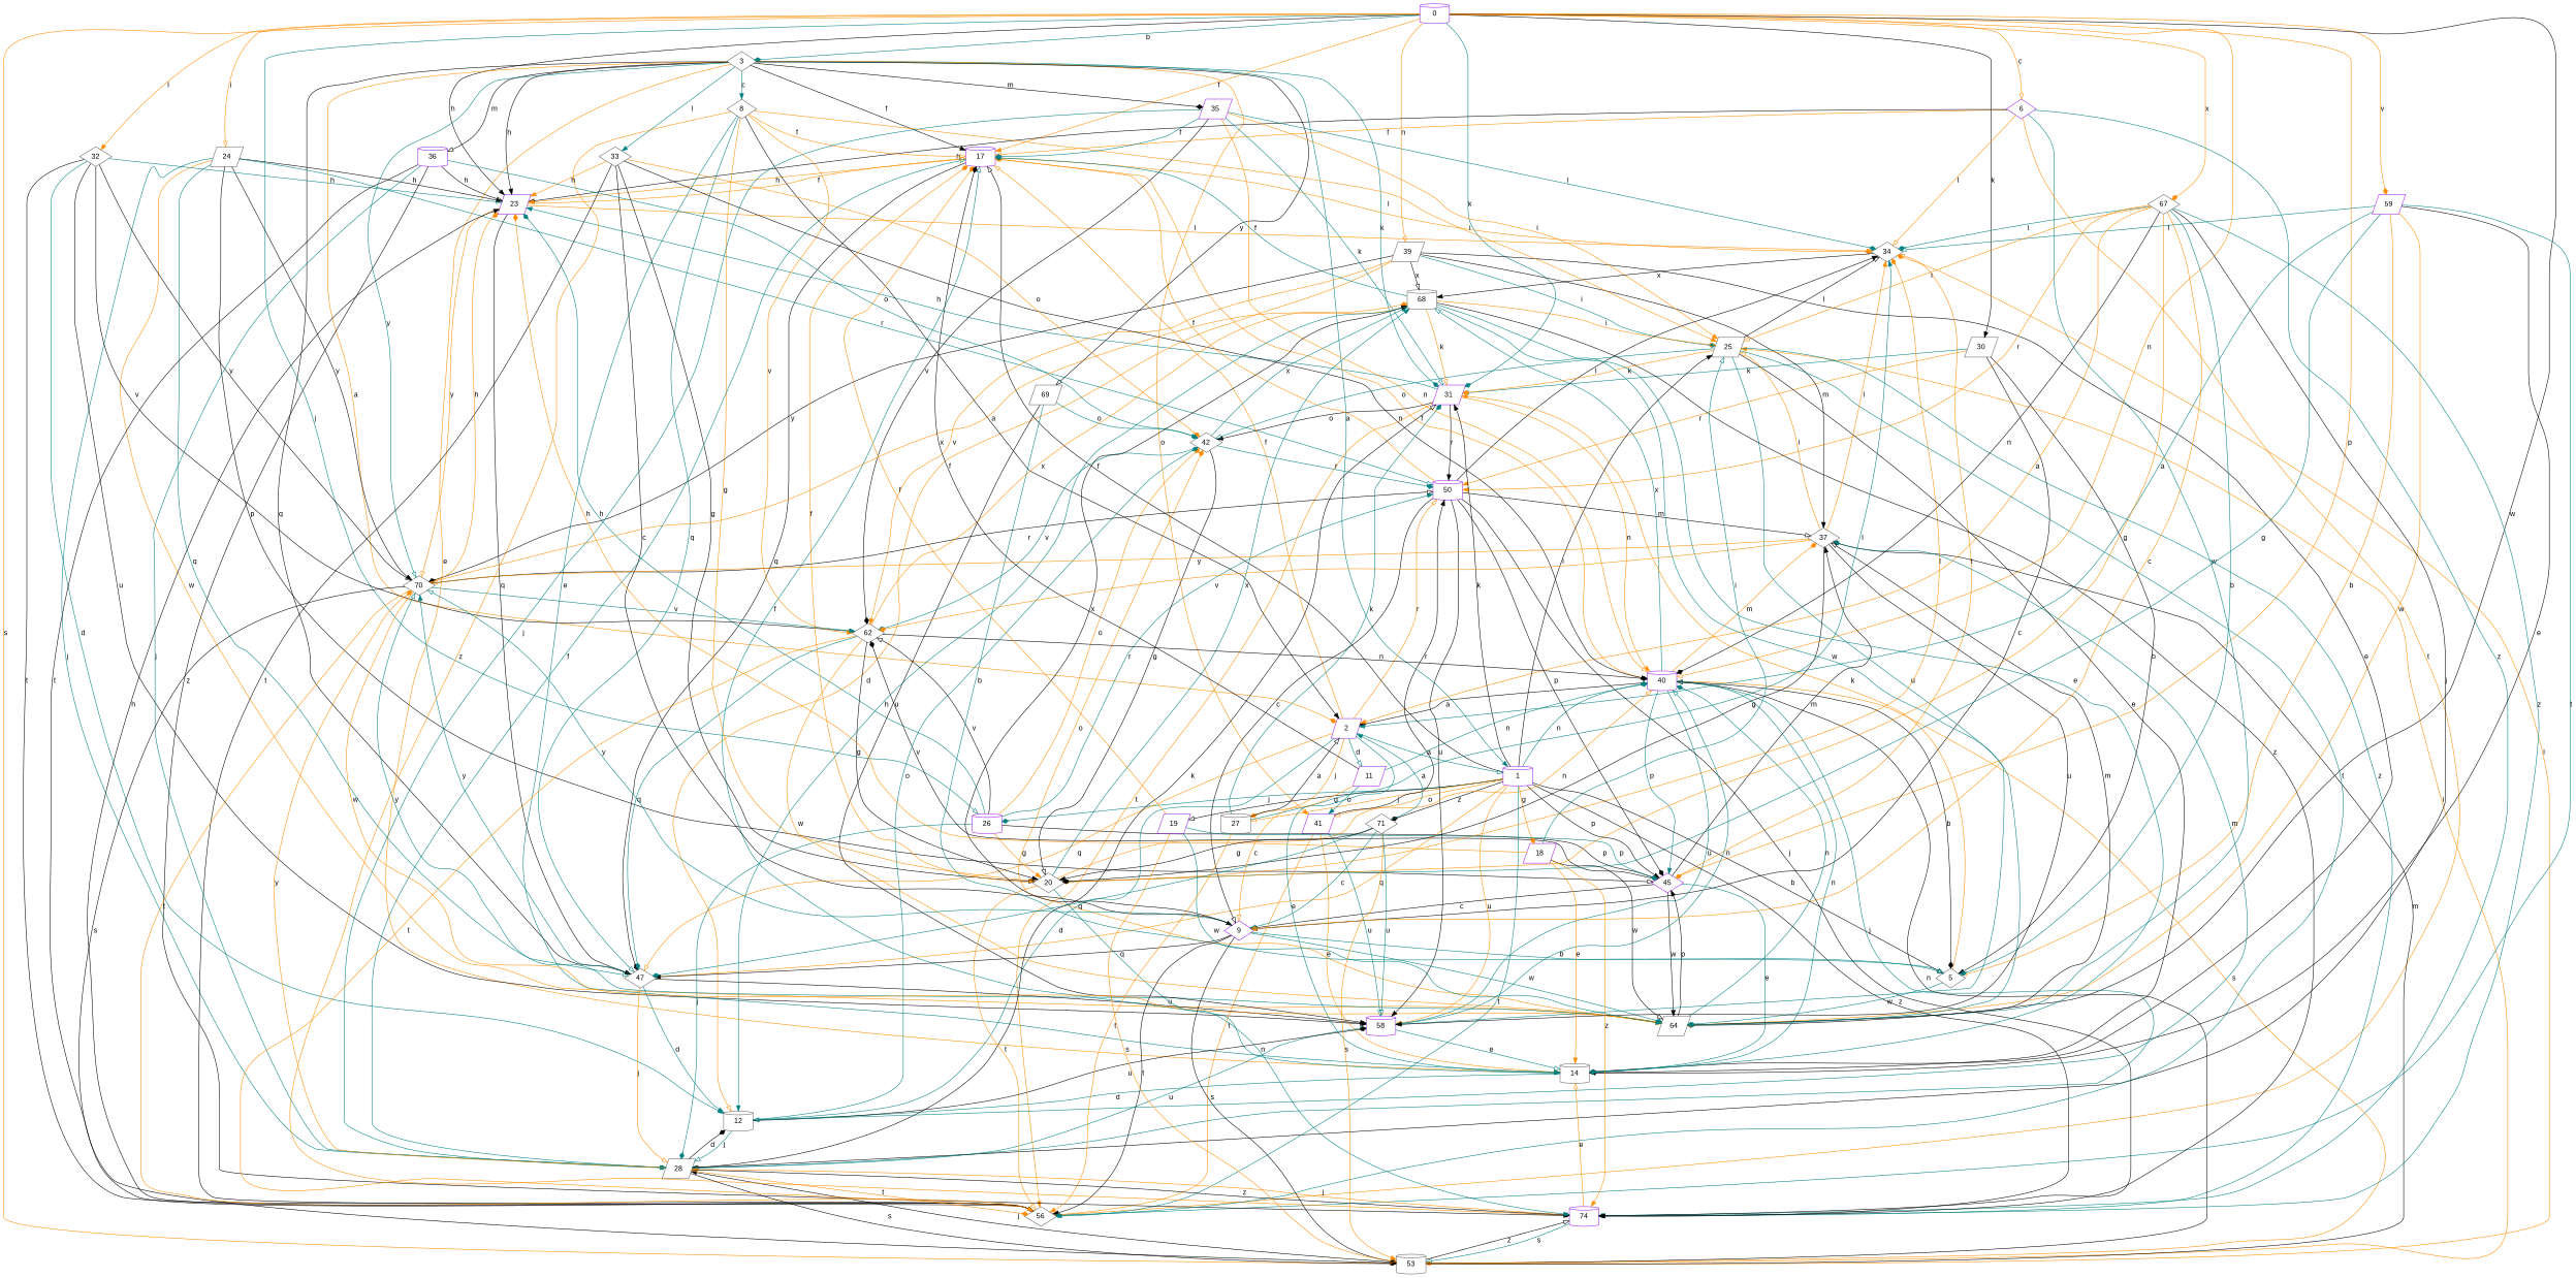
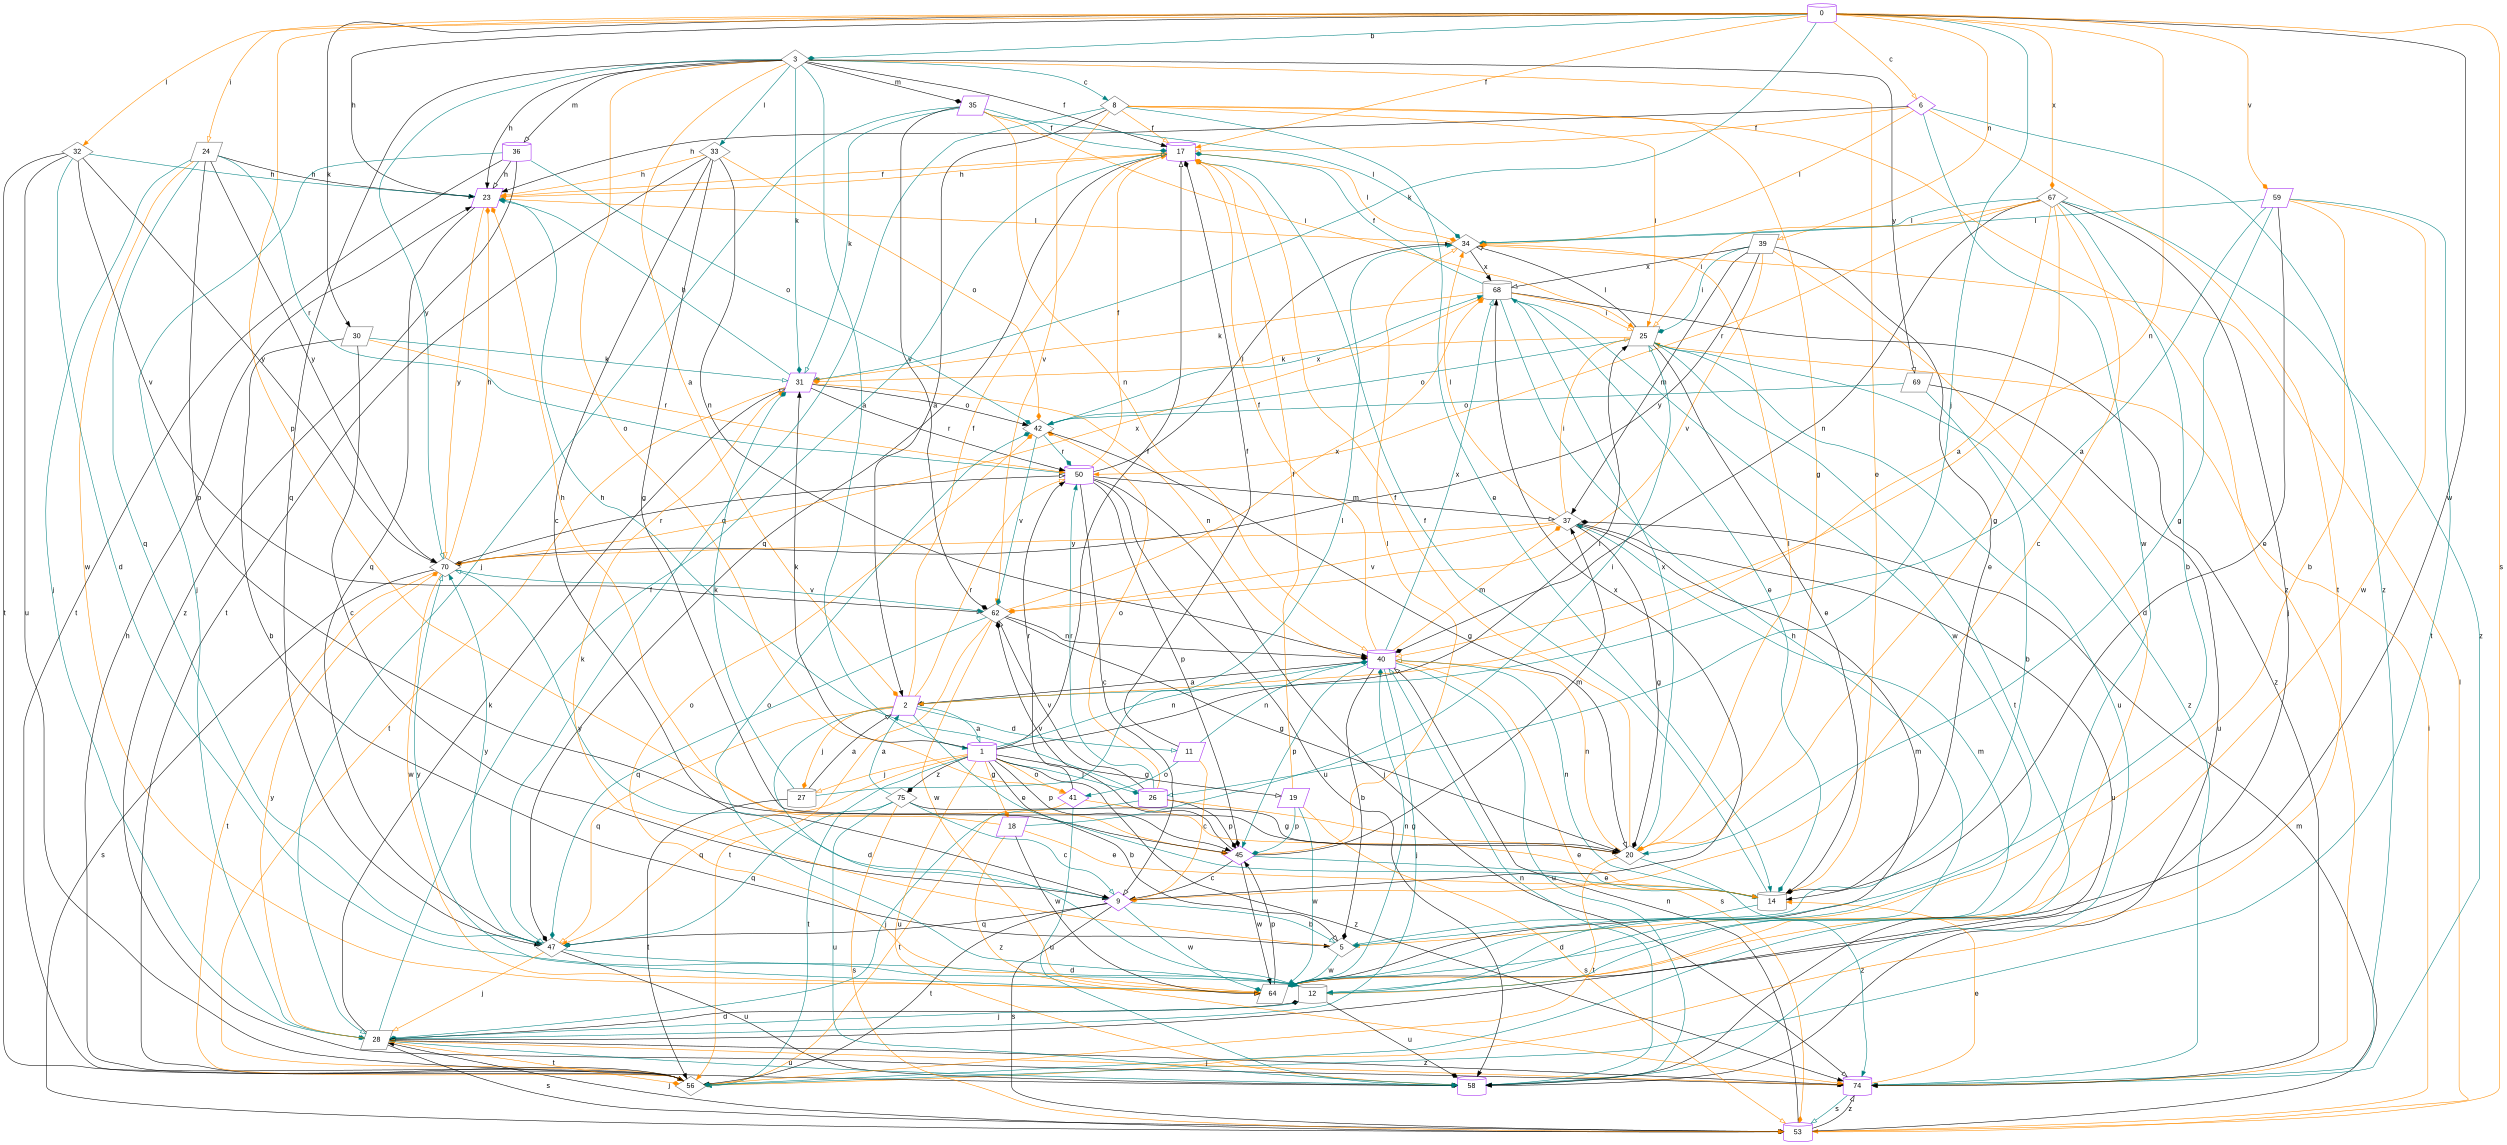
  strict digraph {
    fontname="Liberation Sans"
    node [color=gray40 fontname="Liberation Sans" shape=diamond]
    edge [arrowhead=normal color=teal fontname="Liberation Sans"]
    0 [color=purple shape=cylinder]
    3
    6 [color=purple]
    17 [color=purple shape=cylinder]
    23 [color=purple shape=parallelogram]
    24 [shape=parallelogram]
    26 [color=purple shape=cylinder]
    30 [shape=parallelogram]
    31 [color=purple shape=parallelogram]
    32
    39 [shape=parallelogram]
    40 [color=purple shape=cylinder]
    45 [color=purple]
-   53 [shape=cylinder]
+   53 [color=purple shape=cylinder]
    59 [color=purple shape=parallelogram]
    64 [shape=parallelogram]
    67
    1 [color=purple shape=cylinder]
-   41 [color=purple shape=parallelogram]
+   41 [color=purple]
    47
    2 [color=purple shape=parallelogram]
    14 [shape=cylinder]
    8
    33
    35 [color=purple shape=parallelogram]
    36 [color=purple shape=cylinder]
    69 [shape=parallelogram]
    70
    56
    74 [color=purple shape=cylinder]
    34
    50 [color=purple shape=cylinder]
    28 [shape=parallelogram]
    20
    62
    42
    5
    9 [color=purple]
    58 [color=purple shape=cylinder]
    12 [shape=cylinder]
    25 [shape=parallelogram]
    68 [shape=cylinder]
    37
    18 [color=purple shape=parallelogram]
    19 [color=purple shape=parallelogram]
    27 [shape=cylinder]
-   71
+   71 [label=75]
    11 [color=purple shape=parallelogram]
    0 -> 3 [arrowhead=diamond label=b]
    0 -> 6 [arrowhead=onormal color=darkorange label=c]
    0 -> 17 [color=darkorange label=f]
    0 -> 23 [color=black label=h]
    0 -> 24 [arrowhead=onormal color=darkorange label=i]
    0 -> 26 [arrowhead=onormal label=j]
    0 -> 30 [color=black label=k]
    0 -> 31 [arrowhead=diamond label=k]
    0 -> 32 [color=darkorange label=l]
    0 -> 39 [arrowhead=onormal color=darkorange label=n]
    0 -> 40 [arrowhead=onormal color=darkorange label=n]
    0 -> 45 [arrowhead=diamond color=darkorange label=p]
    0 -> 53 [color=darkorange label=s]
    0 -> 59 [arrowhead=diamond color=darkorange label=v]
    0 -> 64 [arrowhead=diamond color=black label=w]
    0 -> 67 [arrowhead=diamond color=darkorange label=x]
    3 -> 17 [color=black label=f]
    3 -> 23 [color=black label=h]
    3 -> 31 [arrowhead=diamond label=k]
    3 -> 1 [label=a]
    3 -> 41 [color=darkorange label=o]
    3 -> 47 [color=black label=q]
    3 -> 2 [arrowhead=diamond color=darkorange label=a]
    3 -> 14 [color=darkorange label=e]
    3 -> 8 [label=c]
    3 -> 33 [label=l]
    3 -> 35 [arrowhead=diamond color=black label=m]
    3 -> 36 [arrowhead=onormal color=black label=m]
    3 -> 69 [arrowhead=onormal color=black label=y]
    3 -> 70 [arrowhead=onormal label=y]
    6 -> 17 [arrowhead=onormal color=darkorange label=f]
    6 -> 23 [color=black label=h]
    6 -> 64 [label=w]
    6 -> 56 [arrowhead=onormal color=darkorange label=t]
    6 -> 74 [arrowhead=diamond label=z]
    6 -> 34 [arrowhead=onormal color=darkorange label=l]
    17 -> 23 [color=darkorange label=h]
    17 -> 47 [arrowhead=diamond color=black label=q]
    17 -> 34 [arrowhead=diamond color=darkorange label=l]
    23 -> 17 [arrowhead=onormal color=darkorange label=f]
    23 -> 47 [color=black label=q]
    23 -> 70 [arrowhead=onormal color=darkorange label=y]
    23 -> 34 [arrowhead=onormal color=darkorange label=l]
    24 -> 23 [color=black label=h]
    24 -> 45 [arrowhead=onormal color=black label=p]
    24 -> 64 [arrowhead=diamond color=darkorange label=w]
    24 -> 47 [arrowhead=onormal label=q]
    24 -> 70 [color=black label=y]
    24 -> 50 [arrowhead=onormal label=r]
    24 -> 28 [label=j]
    26 -> 23 [arrowhead=diamond label=h]
    26 -> 45 [arrowhead=diamond color=black label=p]
    26 -> 50 [label=r]
    26 -> 28 [arrowhead=diamond label=j]
    26 -> 20 [color=darkorange label=g]
    26 -> 62 [arrowhead=onormal color=black label=v]
    26 -> 42 [arrowhead=diamond color=darkorange label=o]
    30 -> 31 [arrowhead=onormal label=k]
    30 -> 50 [color=darkorange label=r]
    30 -> 5 [color=black label=b]
    30 -> 9 [color=black label=c]
    31 -> 23 [label=h]
    31 -> 40 [color=darkorange label=n]
    31 -> 56 [color=darkorange label=t]
    31 -> 50 [color=black label=r]
    31 -> 42 [color=black label=o]
    32 -> 23 [arrowhead=onormal label=h]
    32 -> 70 [arrowhead=onormal color=black label=y]
    32 -> 56 [color=black label=t]
    32 -> 62 [arrowhead=onormal color=black label=v]
    32 -> 58 [arrowhead=onormal color=black label=u]
    32 -> 12 [label=d]
    39 -> 14 [arrowhead=diamond color=black label=e]
    39 -> 70 [arrowhead=diamond color=black label=y]
    39 -> 62 [color=darkorange label=v]
    39 -> 12 [arrowhead=onormal color=darkorange label=d]
    39 -> 25 [arrowhead=diamond label=i]
    39 -> 68 [arrowhead=onormal color=black label=x]
    39 -> 37 [color=black label=m]
    40 -> 17 [arrowhead=diamond color=darkorange label=f]
    40 -> 45 [label=p]
    40 -> 53 [arrowhead=diamond color=darkorange label=s]
    40 -> 2 [arrowhead=diamond color=black label=a]
    40 -> 28 [arrowhead=diamond label=j]
    40 -> 5 [arrowhead=diamond color=black label=b]
    40 -> 58 [arrowhead=onormal label=u]
    40 -> 68 [arrowhead=onormal label=x]
    40 -> 37 [arrowhead=diamond color=darkorange label=m]
    45 -> 64 [color=black label=w]
    45 -> 14 [arrowhead=diamond label=e]
    45 -> 34 [arrowhead=onormal color=darkorange label=l]
    45 -> 62 [arrowhead=diamond color=black label=v]
    45 -> 9 [color=black label=c]
    45 -> 37 [color=black label=m]
    53 -> 40 [arrowhead=onormal color=black label=n]
    53 -> 74 [arrowhead=onormal color=black label=z]
    53 -> 34 [arrowhead=diamond color=darkorange label=l]
    53 -> 28 [color=black label=j]
    53 -> 25 [color=darkorange label=i]
    53 -> 37 [arrowhead=diamond color=black label=m]
    59 -> 64 [arrowhead=diamond color=darkorange label=w]
    59 -> 2 [label=a]
    59 -> 14 [color=black label=e]
    59 -> 56 [arrowhead=diamond label=t]
    59 -> 34 [arrowhead=onormal label=l]
    59 -> 20 [label=g]
    59 -> 5 [arrowhead=onormal color=darkorange label=b]
    64 -> 40 [arrowhead=diamond label=n]
    64 -> 45 [color=black label=p]
    64 -> 70 [arrowhead=onormal label=y]
    64 -> 42 [arrowhead=diamond color=darkorange label=o]
    64 -> 37 [arrowhead=onormal color=black label=m]
    67 -> 40 [arrowhead=diamond color=black label=n]
    67 -> 2 [color=darkorange label=a]
    67 -> 74 [label=z]
    67 -> 34 [arrowhead=diamond label=l]
    67 -> 50 [color=darkorange label=r]
    67 -> 28 [arrowhead=onormal color=black label=j]
    67 -> 20 [arrowhead=diamond color=darkorange label=g]
    67 -> 5 [arrowhead=diamond label=b]
    67 -> 9 [arrowhead=diamond color=darkorange label=c]
    67 -> 25 [arrowhead=onormal color=darkorange label=i]
    1 -> 17 [arrowhead=onormal color=black label=f]
    1 -> 26 [arrowhead=diamond label=j]
    1 -> 31 [color=black label=k]
    1 -> 40 [arrowhead=diamond label=n]
    1 -> 45 [color=black label=p]
    1 -> 41 [arrowhead=onormal color=darkorange label=o]
    1 -> 47 [color=darkorange label=q]
    1 -> 56 [label=t]
    1 -> 74 [color=black label=z]
    1 -> 5 [arrowhead=onormal color=black label=b]
    1 -> 58 [color=darkorange label=u]
    1 -> 25 [color=black label=i]
    1 -> 18 [arrowhead=diamond color=darkorange label=g]
    1 -> 19 [arrowhead=onormal color=black label=g]
    1 -> 27 [arrowhead=onormal color=darkorange label=j]
    1 -> 71 [arrowhead=diamond color=black label=z]
    41 -> 14 [arrowhead=onormal color=darkorange label=e]
    41 -> 56 [arrowhead=diamond color=darkorange label=t]
    41 -> 50 [color=black label=r]
    41 -> 58 [arrowhead=onormal label=u]
    47 -> 70 [label=y]
    47 -> 28 [arrowhead=onormal color=darkorange label=j]
    47 -> 58 [arrowhead=diamond color=black label=u]
    47 -> 12 [label=d]
    2 -> 17 [arrowhead=onormal color=darkorange label=f]
    2 -> 1 [arrowhead=onormal label=a]
    2 -> 47 [arrowhead=onormal color=darkorange label=q]
    2 -> 14 [label=e]
    2 -> 50 [arrowhead=onormal color=darkorange label=r]
    2 -> 12 [arrowhead=onormal label=d]
    2 -> 27 [arrowhead=diamond color=darkorange label=j]
    2 -> 11 [arrowhead=onormal label=d]
    14 -> 17 [arrowhead=onormal label=f]
    14 -> 40 [arrowhead=onormal label=n]
    14 -> 12 [arrowhead=onormal label=d]
    8 -> 17 [arrowhead=onormal color=darkorange label=f]
    8 -> 47 [arrowhead=onormal label=q]
    8 -> 2 [color=black label=a]
    8 -> 14 [label=e]
    8 -> 74 [color=darkorange label=z]
    8 -> 20 [color=darkorange label=g]
    8 -> 62 [color=darkorange label=v]
    8 -> 25 [color=darkorange label=i]
    33 -> 23 [color=darkorange label=h]
    33 -> 40 [color=black label=n]
    33 -> 56 [arrowhead=onormal color=black label=t]
    33 -> 20 [arrowhead=onormal color=black label=g]
    33 -> 42 [arrowhead=diamond color=darkorange label=o]
    33 -> 9 [color=black label=c]
    35 -> 17 [arrowhead=diamond label=f]
    35 -> 31 [arrowhead=onormal label=k]
    35 -> 40 [arrowhead=onormal color=darkorange label=n]
    35 -> 34 [arrowhead=diamond label=l]
    35 -> 28 [arrowhead=onormal label=j]
    35 -> 62 [arrowhead=diamond color=black label=v]
    35 -> 25 [color=darkorange label=i]
    36 -> 23 [arrowhead=onormal color=black label=h]
    36 -> 56 [arrowhead=onormal color=black label=t]
    36 -> 74 [color=black label=z]
    36 -> 28 [arrowhead=diamond label=j]
    36 -> 42 [arrowhead=diamond label=o]
    69 -> 42 [label=o]
    69 -> 5 [arrowhead=onormal label=b]
    69 -> 58 [color=black label=u]
    70 -> 23 [arrowhead=diamond color=darkorange label=h]
-   70 -> 53 [arrowhead=diamond color=black label=s]
+   70 -> 53 [color=black label=s]
    70 -> 64 [arrowhead=onormal color=darkorange label=w]
    70 -> 56 [arrowhead=onormal color=darkorange label=t]
    70 -> 50 [arrowhead=onormal color=black label=r]
    70 -> 62 [label=v]
    70 -> 68 [arrowhead=diamond color=darkorange label=x]
    56 -> 23 [color=black label=h]
    74 -> 53 [arrowhead=onormal label=s]
-   74 -> 14 [arrowhead=onormal color=darkorange label=e]
+   74 -> 14 [color=darkorange label=e]
    74 -> 28 [color=darkorange label=j]
    34 -> 68 [color=black label=x]
    50 -> 17 [color=darkorange label=f]
    50 -> 45 [arrowhead=diamond color=black label=p]
    50 -> 74 [arrowhead=onormal color=black label=j]
    50 -> 34 [color=black label=l]
    50 -> 9 [arrowhead=onormal color=black label=c]
    50 -> 58 [color=black label=u]
    50 -> 37 [arrowhead=onormal color=black label=m]
    28 -> 17 [arrowhead=onormal label=f]
    28 -> 31 [arrowhead=onormal color=black label=k]
    28 -> 53 [arrowhead=onormal color=black label=s]
    28 -> 70 [arrowhead=diamond color=darkorange label=y]
    28 -> 56 [arrowhead=diamond color=darkorange label=t]
    28 -> 74 [arrowhead=diamond color=black label=z]
    28 -> 58 [label=u]
    28 -> 12 [arrowhead=diamond color=black label=d]
    20 -> 17 [arrowhead=diamond color=darkorange label=f]
    20 -> 40 [arrowhead=onormal color=darkorange label=n]
    20 -> 56 [arrowhead=onormal color=darkorange label=t]
-   20 -> 74 [label=n]
+   20 -> 74 [label=z]
    20 -> 34 [arrowhead=diamond color=darkorange label=l]
    20 -> 68 [label=x]
    62 -> 40 [arrowhead=diamond color=black label=n]
    62 -> 64 [color=darkorange label=w]
    62 -> 47 [arrowhead=diamond label=q]
    62 -> 56 [color=darkorange label=t]
    62 -> 20 [color=black label=g]
    62 -> 68 [arrowhead=diamond color=darkorange label=x]
    42 -> 50 [arrowhead=diamond label=r]
    42 -> 20 [arrowhead=onormal color=black label=g]
    42 -> 62 [arrowhead=diamond label=v]
    42 -> 68 [label=x]
    5 -> 31 [color=darkorange label=k]
    5 -> 64 [arrowhead=diamond label=w]
    9 -> 53 [arrowhead=diamond color=black label=s]
    9 -> 64 [arrowhead=diamond label=w]
    9 -> 47 [color=black label=q]
    9 -> 70 [arrowhead=onormal label=y]
    9 -> 56 [color=black label=t]
    9 -> 5 [arrowhead=onormal label=b]
    9 -> 68 [color=black label=x]
    58 -> 40 [arrowhead=onormal label=n]
-   58 -> 14 [arrowhead=onormal label=e]
    12 -> 28 [arrowhead=onormal label=j]
    12 -> 42 [arrowhead=diamond label=o]
    12 -> 58 [arrowhead=diamond color=black label=u]
    12 -> 37 [label=m]
    25 -> 31 [arrowhead=diamond color=darkorange label=k]
    25 -> 14 [arrowhead=onormal color=black label=e]
    25 -> 56 [arrowhead=diamond label=t]
    25 -> 74 [arrowhead=onormal label=z]
    25 -> 34 [arrowhead=onormal color=black label=l]
    25 -> 42 [arrowhead=onormal label=o]
    25 -> 58 [arrowhead=onormal label=u]
    68 -> 17 [arrowhead=diamond label=f]
    68 -> 31 [arrowhead=onormal color=darkorange label=k]
    68 -> 64 [label=w]
    68 -> 14 [arrowhead=diamond label=e]
    68 -> 74 [color=black label=z]
    68 -> 12 [label=h]
    68 -> 25 [arrowhead=onormal color=darkorange label=i]
    37 -> 70 [arrowhead=onormal color=darkorange label=y]
    37 -> 34 [color=darkorange label=l]
    37 -> 20 [arrowhead=diamond color=black label=g]
    37 -> 62 [arrowhead=diamond color=darkorange label=v]
    37 -> 58 [color=black label=u]
    37 -> 25 [arrowhead=onormal color=darkorange label=i]
    18 -> 23 [arrowhead=diamond color=darkorange label=h]
    18 -> 64 [arrowhead=onormal color=black label=w]
    18 -> 14 [color=darkorange label=e]
    18 -> 74 [color=darkorange label=z]
    18 -> 25 [arrowhead=onormal label=i]
    19 -> 17 [arrowhead=diamond color=darkorange label=f]
    19 -> 45 [arrowhead=diamond label=p]
    19 -> 53 [arrowhead=onormal color=darkorange label=s]
    19 -> 64 [label=w]
    27 -> 31 [arrowhead=diamond label=k]
    27 -> 2 [arrowhead=onormal color=black label=a]
-   27 -> 56 [color=darkorange label=t]
+   27 -> 56 [color=black label=t]
    27 -> 34 [label=l]
    71 -> 53 [color=darkorange label=s]
    71 -> 47 [arrowhead=diamond label=q]
    71 -> 2 [label=a]
    71 -> 20 [color=black label=g]
    71 -> 9 [arrowhead=onormal label=c]
    71 -> 58 [arrowhead=onormal label=u]
    11 -> 17 [arrowhead=diamond color=black label=f]
    11 -> 40 [arrowhead=diamond label=n]
    11 -> 41 [label=o]
    11 -> 9 [arrowhead=onormal color=darkorange label=c]
  }
